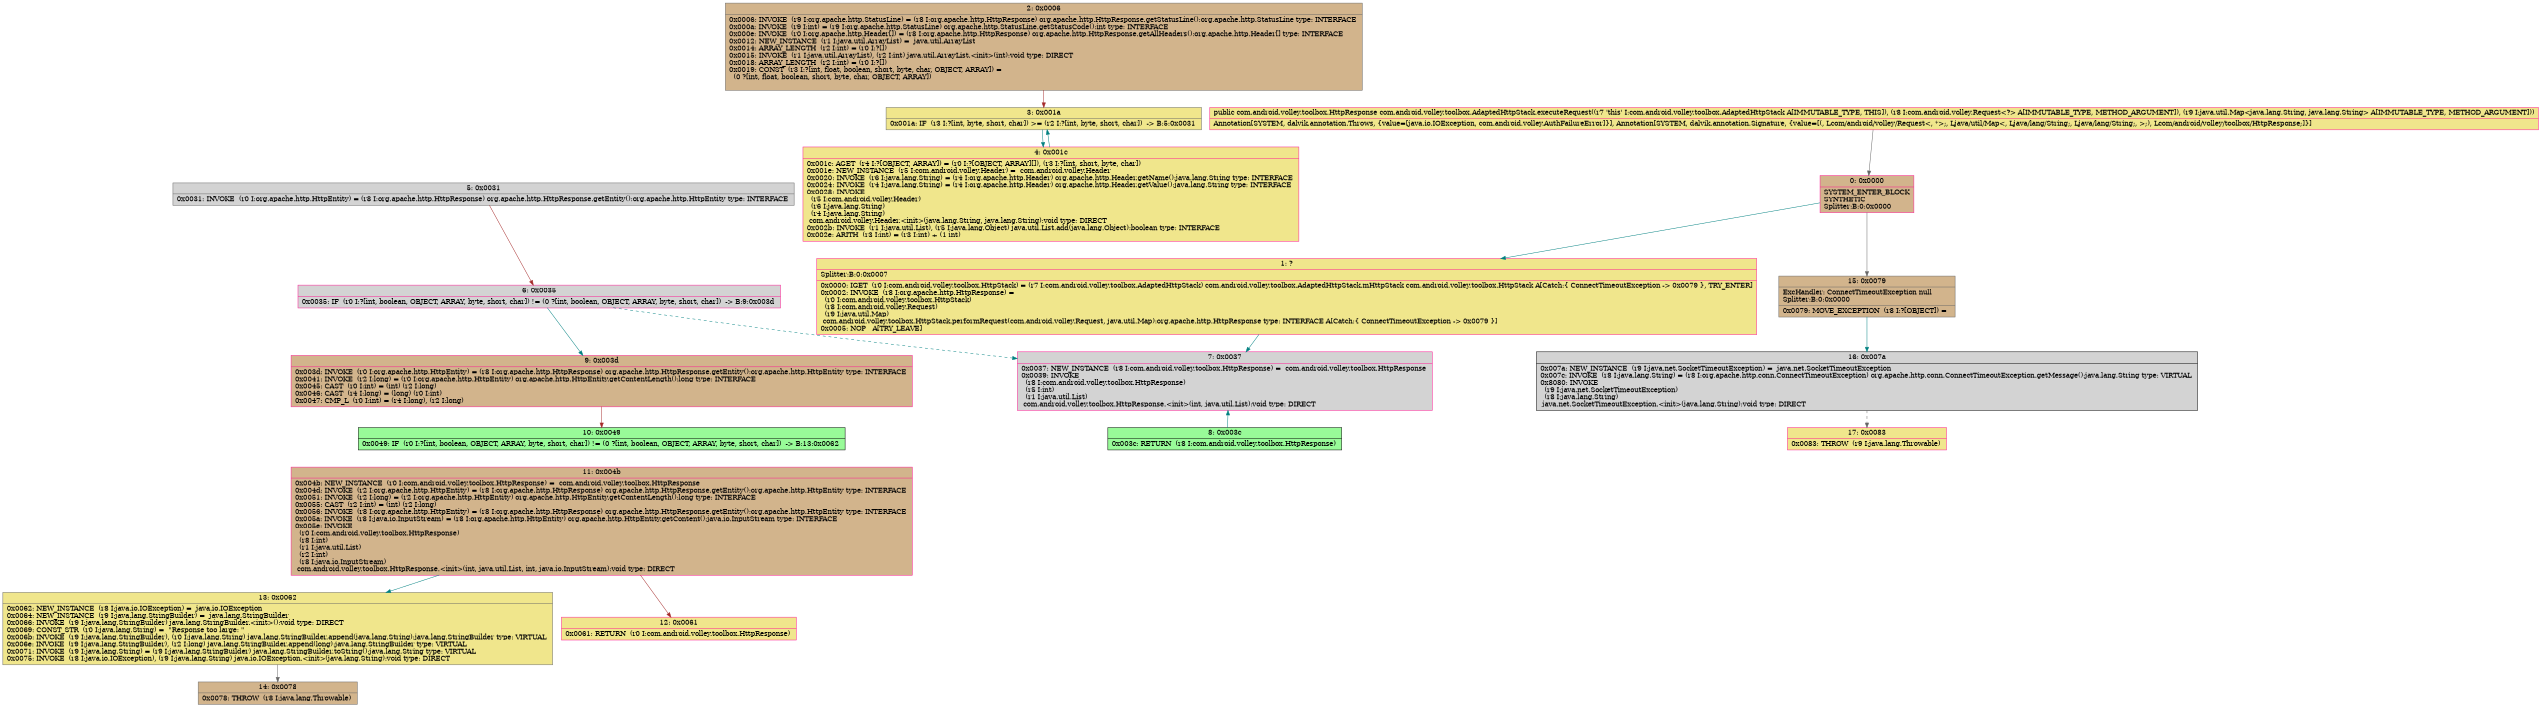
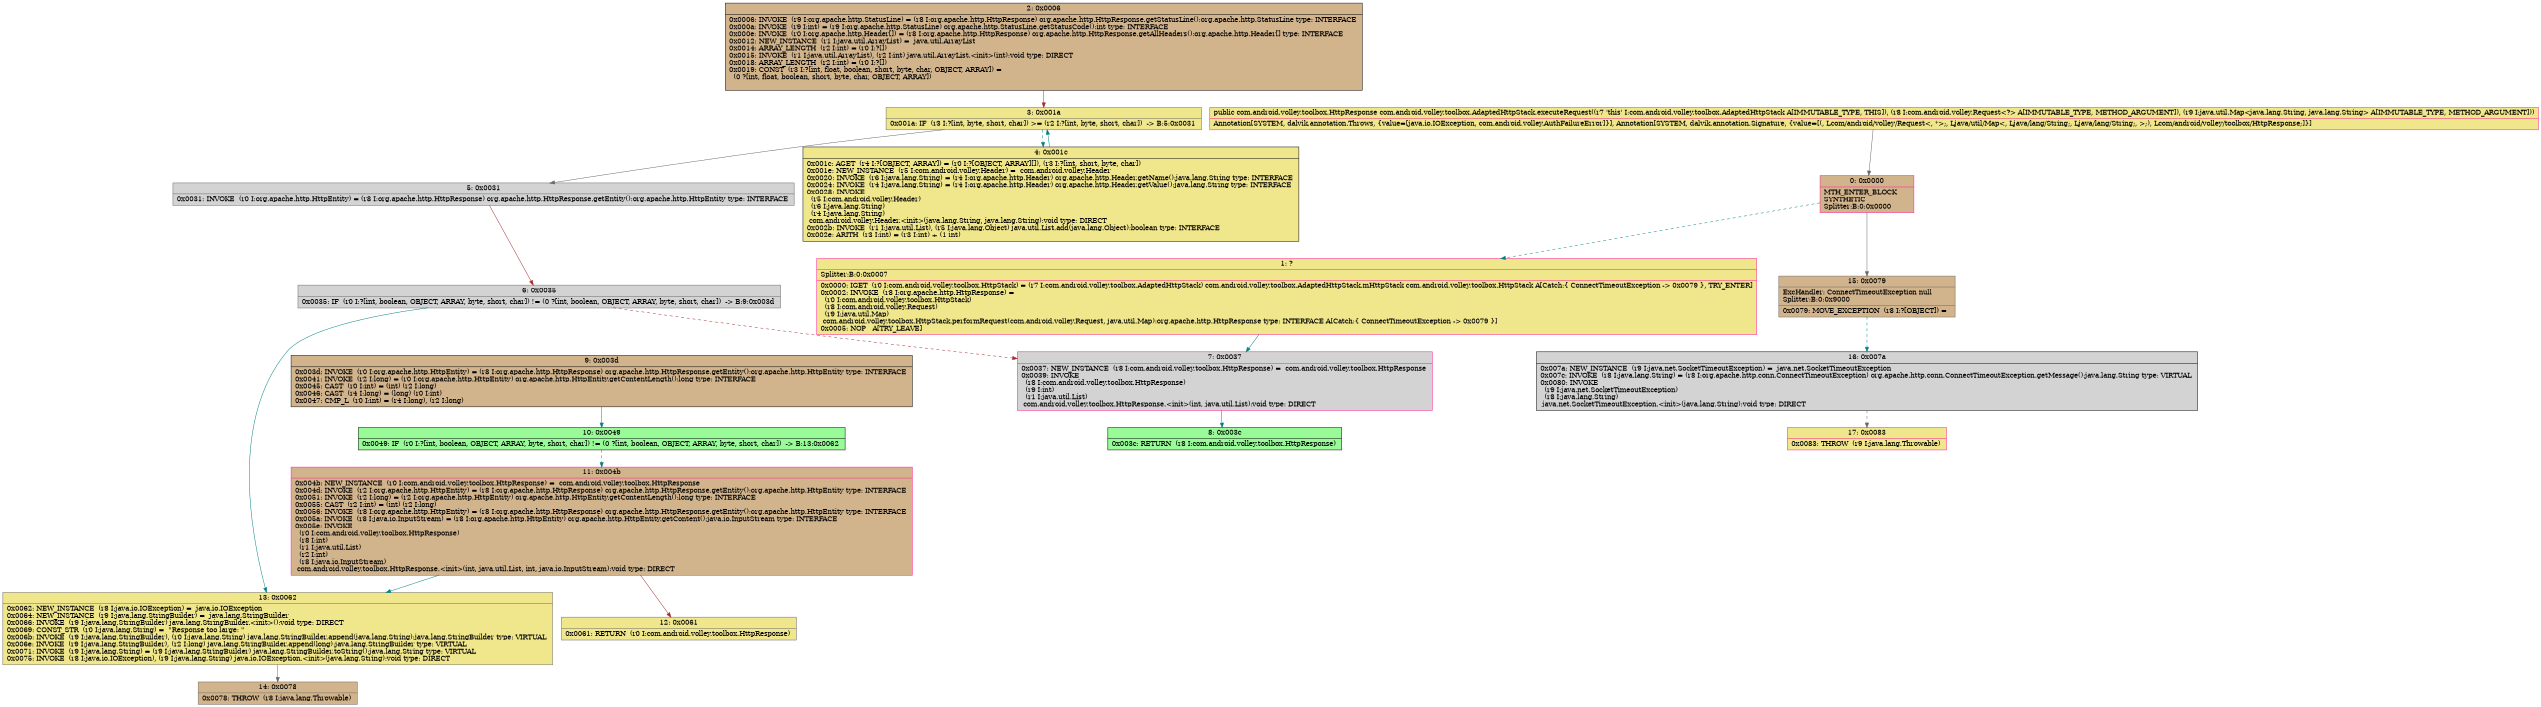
  digraph {
    node [color=deeppink fillcolor=khaki shape=record style=filled]
    edge [color=teal]
-   n1 [fillcolor=tan label="{0\:\ 0x0000|SYSTEM_ENTER_BLOCK\lSYNTHETIC\lSplitter:B:0:0x0000\l}"]
+   n1 [fillcolor=tan label="{0\:\ 0x0000|MTH_ENTER_BLOCK\lSYNTHETIC\lSplitter:B:0:0x0000\l}"]
    n2 [label="{1\:\ ?|Splitter:B:0:0x0007\l|0x0000: IGET  (r0 I:com.android.volley.toolbox.HttpStack) = (r7 I:com.android.volley.toolbox.AdaptedHttpStack) com.android.volley.toolbox.AdaptedHttpStack.mHttpStack com.android.volley.toolbox.HttpStack A[Catch:\{ ConnectTimeoutException \-\> 0x0079 \}, TRY_ENTER]\l0x0002: INVOKE  (r8 I:org.apache.http.HttpResponse) = \l  (r0 I:com.android.volley.toolbox.HttpStack)\l  (r8 I:com.android.volley.Request)\l  (r9 I:java.util.Map)\l com.android.volley.toolbox.HttpStack.performRequest(com.android.volley.Request, java.util.Map):org.apache.http.HttpResponse type: INTERFACE A[Catch:\{ ConnectTimeoutException \-\> 0x0079 \}]\l0x0005: NOP   A[TRY_LEAVE]\l}"]
-   n3 [color=gray40 fillcolor=tan label="{15\:\ 0x0079|ExcHandler: ConnectTimeoutException null\lSplitter:B:0:0x0000\l|0x0079: MOVE_EXCEPTION  (r8 I:?[OBJECT]) =  \l}"]
-   n4 [fillcolor=lightgrey label="{7\:\ 0x0037|0x0037: NEW_INSTANCE  (r8 I:com.android.volley.toolbox.HttpResponse) =  com.android.volley.toolbox.HttpResponse \l0x0039: INVOKE  \l  (r8 I:com.android.volley.toolbox.HttpResponse)\l  (r5 I:int)\l  (r1 I:java.util.List)\l com.android.volley.toolbox.HttpResponse.\<init\>(int, java.util.List):void type: DIRECT \l}"]
-   n5 [color=black fillcolor=lightgrey label="{16\:\ 0x007a|0x007a: NEW_INSTANCE  (r9 I:java.net.SocketTimeoutException) =  java.net.SocketTimeoutException \l0x007c: INVOKE  (r8 I:java.lang.String) = (r8 I:org.apache.http.conn.ConnectTimeoutException) org.apache.http.conn.ConnectTimeoutException.getMessage():java.lang.String type: VIRTUAL \l0x8080: INVOKE  \l  (r9 I:java.net.SocketTimeoutException)\l  (r8 I:java.lang.String)\l java.net.SocketTimeoutException.\<init\>(java.lang.String):void type: DIRECT \l}"]
-   n6 [color=gray40 fillcolor=tan label="{2\:\ 0x0006|0x0006: INVOKE  (r9 I:org.apache.http.StatusLine) = (r8 I:org.apache.http.HttpResponse) org.apache.http.HttpResponse.getStatusLine():org.apache.http.StatusLine type: INTERFACE \l0x000a: INVOKE  (r9 I:int) = (r9 I:org.apache.http.StatusLine) org.apache.http.StatusLine.getStatusCode():int type: INTERFACE \l0x000e: INVOKE  (r0 I:org.apache.http.Header[]) = (r8 I:org.apache.http.HttpResponse) org.apache.http.HttpResponse.getAllHeaders():org.apache.http.Header[] type: INTERFACE \l0x0012: NEW_INSTANCE  (r1 I:java.util.ArrayList) =  java.util.ArrayList \l0x0014: ARRAY_LENGTH  (r2 I:int) = (r0 I:?[]) \l0x0015: INVOKE  (r1 I:java.util.ArrayList), (r2 I:int) java.util.ArrayList.\<init\>(int):void type: DIRECT \l0x0018: ARRAY_LENGTH  (r2 I:int) = (r0 I:?[]) \l0x0019: CONST  (r3 I:?[int, float, boolean, short, byte, char, OBJECT, ARRAY]) = \l  (0 ?[int, float, boolean, short, byte, char, OBJECT, ARRAY])\l \l}"]
+   n3 [color=gray40 fillcolor=tan label="{15\:\ 0x0079|ExcHandler: ConnectTimeoutException null\lSplitter:B:0:0x9000\l|0x0079: MOVE_EXCEPTION  (r8 I:?[OBJECT]) =  \l}"]
+   n4 [fillcolor=lightgrey label="{7\:\ 0x0037|0x0037: NEW_INSTANCE  (r8 I:com.android.volley.toolbox.HttpResponse) =  com.android.volley.toolbox.HttpResponse \l0x0039: INVOKE  \l  (r8 I:com.android.volley.toolbox.HttpResponse)\l  (r9 I:int)\l  (r1 I:java.util.List)\l com.android.volley.toolbox.HttpResponse.\<init\>(int, java.util.List):void type: DIRECT \l}"]
+   n5 [color=black fillcolor=lightgrey label="{16\:\ 0x007a|0x007a: NEW_INSTANCE  (r9 I:java.net.SocketTimeoutException) =  java.net.SocketTimeoutException \l0x007c: INVOKE  (r8 I:java.lang.String) = (r8 I:org.apache.http.conn.ConnectTimeoutException) org.apache.http.conn.ConnectTimeoutException.getMessage():java.lang.String type: VIRTUAL \l0x0080: INVOKE  \l  (r9 I:java.net.SocketTimeoutException)\l  (r8 I:java.lang.String)\l java.net.SocketTimeoutException.\<init\>(java.lang.String):void type: DIRECT \l}"]
+   n6 [color=black fillcolor=tan label="{2\:\ 0x0006|0x0006: INVOKE  (r9 I:org.apache.http.StatusLine) = (r8 I:org.apache.http.HttpResponse) org.apache.http.HttpResponse.getStatusLine():org.apache.http.StatusLine type: INTERFACE \l0x000a: INVOKE  (r9 I:int) = (r9 I:org.apache.http.StatusLine) org.apache.http.StatusLine.getStatusCode():int type: INTERFACE \l0x000e: INVOKE  (r0 I:org.apache.http.Header[]) = (r8 I:org.apache.http.HttpResponse) org.apache.http.HttpResponse.getAllHeaders():org.apache.http.Header[] type: INTERFACE \l0x0012: NEW_INSTANCE  (r1 I:java.util.ArrayList) =  java.util.ArrayList \l0x0014: ARRAY_LENGTH  (r2 I:int) = (r0 I:?[]) \l0x0015: INVOKE  (r1 I:java.util.ArrayList), (r2 I:int) java.util.ArrayList.\<init\>(int):void type: DIRECT \l0x0018: ARRAY_LENGTH  (r2 I:int) = (r0 I:?[]) \l0x0019: CONST  (r3 I:?[int, float, boolean, short, byte, char, OBJECT, ARRAY]) = \l  (0 ?[int, float, boolean, short, byte, char, OBJECT, ARRAY])\l \l}"]
    n7 [color=gray40 label="{3\:\ 0x001a|0x001a: IF  (r3 I:?[int, byte, short, char]) \>= (r2 I:?[int, byte, short, char])  \-\> B:5:0x0031 \l}"]
-   n8 [label="{4\:\ 0x001c|0x001c: AGET  (r4 I:?[OBJECT, ARRAY]) = (r0 I:?[OBJECT, ARRAY][]), (r3 I:?[int, short, byte, char]) \l0x001e: NEW_INSTANCE  (r5 I:com.android.volley.Header) =  com.android.volley.Header \l0x0020: INVOKE  (r6 I:java.lang.String) = (r4 I:org.apache.http.Header) org.apache.http.Header.getName():java.lang.String type: INTERFACE \l0x0024: INVOKE  (r4 I:java.lang.String) = (r4 I:org.apache.http.Header) org.apache.http.Header.getValue():java.lang.String type: INTERFACE \l0x0028: INVOKE  \l  (r5 I:com.android.volley.Header)\l  (r6 I:java.lang.String)\l  (r4 I:java.lang.String)\l com.android.volley.Header.\<init\>(java.lang.String, java.lang.String):void type: DIRECT \l0x002b: INVOKE  (r1 I:java.util.List), (r5 I:java.lang.Object) java.util.List.add(java.lang.Object):boolean type: INTERFACE \l0x002e: ARITH  (r3 I:int) = (r3 I:int) + (1 int) \l}"]
+   n8 [color=black label="{4\:\ 0x001c|0x001c: AGET  (r4 I:?[OBJECT, ARRAY]) = (r0 I:?[OBJECT, ARRAY][]), (r3 I:?[int, short, byte, char]) \l0x001e: NEW_INSTANCE  (r5 I:com.android.volley.Header) =  com.android.volley.Header \l0x0020: INVOKE  (r6 I:java.lang.String) = (r4 I:org.apache.http.Header) org.apache.http.Header.getName():java.lang.String type: INTERFACE \l0x0024: INVOKE  (r4 I:java.lang.String) = (r4 I:org.apache.http.Header) org.apache.http.Header.getValue():java.lang.String type: INTERFACE \l0x0028: INVOKE  \l  (r5 I:com.android.volley.Header)\l  (r6 I:java.lang.String)\l  (r4 I:java.lang.String)\l com.android.volley.Header.\<init\>(java.lang.String, java.lang.String):void type: DIRECT \l0x002b: INVOKE  (r1 I:java.util.List), (r5 I:java.lang.Object) java.util.List.add(java.lang.Object):boolean type: INTERFACE \l0x002e: ARITH  (r3 I:int) = (r3 I:int) + (1 int) \l}"]
    n9 [color=gray40 fillcolor=lightgrey label="{5\:\ 0x0031|0x0031: INVOKE  (r0 I:org.apache.http.HttpEntity) = (r8 I:org.apache.http.HttpResponse) org.apache.http.HttpResponse.getEntity():org.apache.http.HttpEntity type: INTERFACE \l}"]
-   n10 [fillcolor=lightgrey label="{6\:\ 0x0035|0x0035: IF  (r0 I:?[int, boolean, OBJECT, ARRAY, byte, short, char]) != (0 ?[int, boolean, OBJECT, ARRAY, byte, short, char])  \-\> B:9:0x003d \l}"]
-   n11 [fillcolor=tan label="{9\:\ 0x003d|0x003d: INVOKE  (r0 I:org.apache.http.HttpEntity) = (r8 I:org.apache.http.HttpResponse) org.apache.http.HttpResponse.getEntity():org.apache.http.HttpEntity type: INTERFACE \l0x0041: INVOKE  (r2 I:long) = (r0 I:org.apache.http.HttpEntity) org.apache.http.HttpEntity.getContentLength():long type: INTERFACE \l0x0045: CAST  (r0 I:int) = (int) (r2 I:long) \l0x0046: CAST  (r4 I:long) = (long) (r0 I:int) \l0x0047: CMP_L  (r0 I:int) = (r4 I:long), (r2 I:long) \l}"]
+   n10 [color=gray40 fillcolor=lightgrey label="{6\:\ 0x0035|0x0035: IF  (r0 I:?[int, boolean, OBJECT, ARRAY, byte, short, char]) != (0 ?[int, boolean, OBJECT, ARRAY, byte, short, char])  \-\> B:9:0x003d \l}"]
+   n11 [color=black fillcolor=tan label="{9\:\ 0x003d|0x003d: INVOKE  (r0 I:org.apache.http.HttpEntity) = (r8 I:org.apache.http.HttpResponse) org.apache.http.HttpResponse.getEntity():org.apache.http.HttpEntity type: INTERFACE \l0x0041: INVOKE  (r2 I:long) = (r0 I:org.apache.http.HttpEntity) org.apache.http.HttpEntity.getContentLength():long type: INTERFACE \l0x0045: CAST  (r0 I:int) = (int) (r2 I:long) \l0x0046: CAST  (r4 I:long) = (long) (r0 I:int) \l0x0047: CMP_L  (r0 I:int) = (r4 I:long), (r2 I:long) \l}"]
    n12 [color=black fillcolor=palegreen label="{8\:\ 0x003c|0x003c: RETURN  (r8 I:com.android.volley.toolbox.HttpResponse) \l}"]
    n13 [color=black fillcolor=palegreen label="{10\:\ 0x0049|0x0049: IF  (r0 I:?[int, boolean, OBJECT, ARRAY, byte, short, char]) != (0 ?[int, boolean, OBJECT, ARRAY, byte, short, char])  \-\> B:13:0x0062 \l}"]
    n14 [fillcolor=tan label="{11\:\ 0x004b|0x004b: NEW_INSTANCE  (r0 I:com.android.volley.toolbox.HttpResponse) =  com.android.volley.toolbox.HttpResponse \l0x004d: INVOKE  (r2 I:org.apache.http.HttpEntity) = (r8 I:org.apache.http.HttpResponse) org.apache.http.HttpResponse.getEntity():org.apache.http.HttpEntity type: INTERFACE \l0x0051: INVOKE  (r2 I:long) = (r2 I:org.apache.http.HttpEntity) org.apache.http.HttpEntity.getContentLength():long type: INTERFACE \l0x0055: CAST  (r2 I:int) = (int) (r2 I:long) \l0x0056: INVOKE  (r8 I:org.apache.http.HttpEntity) = (r8 I:org.apache.http.HttpResponse) org.apache.http.HttpResponse.getEntity():org.apache.http.HttpEntity type: INTERFACE \l0x005a: INVOKE  (r8 I:java.io.InputStream) = (r8 I:org.apache.http.HttpEntity) org.apache.http.HttpEntity.getContent():java.io.InputStream type: INTERFACE \l0x005e: INVOKE  \l  (r0 I:com.android.volley.toolbox.HttpResponse)\l  (r8 I:int)\l  (r1 I:java.util.List)\l  (r2 I:int)\l  (r8 I:java.io.InputStream)\l com.android.volley.toolbox.HttpResponse.\<init\>(int, java.util.List, int, java.io.InputStream):void type: DIRECT \l}"]
    n15 [color=gray40 label="{13\:\ 0x0062|0x0062: NEW_INSTANCE  (r8 I:java.io.IOException) =  java.io.IOException \l0x0064: NEW_INSTANCE  (r9 I:java.lang.StringBuilder) =  java.lang.StringBuilder \l0x0066: INVOKE  (r9 I:java.lang.StringBuilder) java.lang.StringBuilder.\<init\>():void type: DIRECT \l0x0069: CONST_STR  (r0 I:java.lang.String) =  \"Response too large: \" \l0x006b: INVOKE  (r9 I:java.lang.StringBuilder), (r0 I:java.lang.String) java.lang.StringBuilder.append(java.lang.String):java.lang.StringBuilder type: VIRTUAL \l0x006e: INVOKE  (r9 I:java.lang.StringBuilder), (r2 I:long) java.lang.StringBuilder.append(long):java.lang.StringBuilder type: VIRTUAL \l0x0071: INVOKE  (r9 I:java.lang.String) = (r9 I:java.lang.StringBuilder) java.lang.StringBuilder.toString():java.lang.String type: VIRTUAL \l0x0075: INVOKE  (r8 I:java.io.IOException), (r9 I:java.lang.String) java.io.IOException.\<init\>(java.lang.String):void type: DIRECT \l}"]
-   n16 [label="{12\:\ 0x0061|0x0061: RETURN  (r0 I:com.android.volley.toolbox.HttpResponse) \l}"]
+   n16 [color=gray40 label="{12\:\ 0x0061|0x0061: RETURN  (r0 I:com.android.volley.toolbox.HttpResponse) \l}"]
    n17 [color=gray40 fillcolor=tan label="{14\:\ 0x0078|0x0078: THROW  (r8 I:java.lang.Throwable) \l}"]
    n18 [label="{17\:\ 0x0083|0x0083: THROW  (r9 I:java.lang.Throwable) \l}"]
    n19 [label="{public com.android.volley.toolbox.HttpResponse com.android.volley.toolbox.AdaptedHttpStack.executeRequest((r7 'this' I:com.android.volley.toolbox.AdaptedHttpStack A[IMMUTABLE_TYPE, THIS]), (r8 I:com.android.volley.Request\<?\> A[IMMUTABLE_TYPE, METHOD_ARGUMENT]), (r9 I:java.util.Map\<java.lang.String, java.lang.String\> A[IMMUTABLE_TYPE, METHOD_ARGUMENT]))  | Annotation[SYSTEM, dalvik.annotation.Throws, \{value=[java.io.IOException, com.android.volley.AuthFailureError]\}], Annotation[SYSTEM, dalvik.annotation.Signature, \{value=[(, Lcom\/android\/volley\/Request\<, *\>;, Ljava\/util\/Map\<, Ljava\/lang\/String;, Ljava\/lang\/String;, \>;), Lcom\/android\/volley\/toolbox\/HttpResponse;]\}]\l}"]
-   n1 -> n2
+   n1 -> n2 [style=dashed]
    n1 -> n3 [color=gray40]
    n2 -> n4
-   n3 -> n5
-   n12 -> n4
+   n3 -> n5 [style=dashed]
+   n4 -> n12
    n5 -> n18 [color=gray40 style=dashed]
    n6 -> n7 [color=brown]
-   n7 -> n8 [style=solid]
+   n7 -> n8 [style=dashed]
+   n7 -> n9 [color=gray40]
    n8 -> n7
    n9 -> n10 [color=brown]
-   n10 -> n4 [style=dashed]
-   n10 -> n11
-   n11 -> n13 [color=brown]
+   n10 -> n4 [color=brown style=dashed]
+   n10 -> n15
+   n11 -> n13
+   n13 -> n14 [style=dashed]
    n14 -> n15
    n14 -> n16 [color=brown]
    n15 -> n17 [color=gray40]
    n19 -> n1 [color=gray40]
  }
